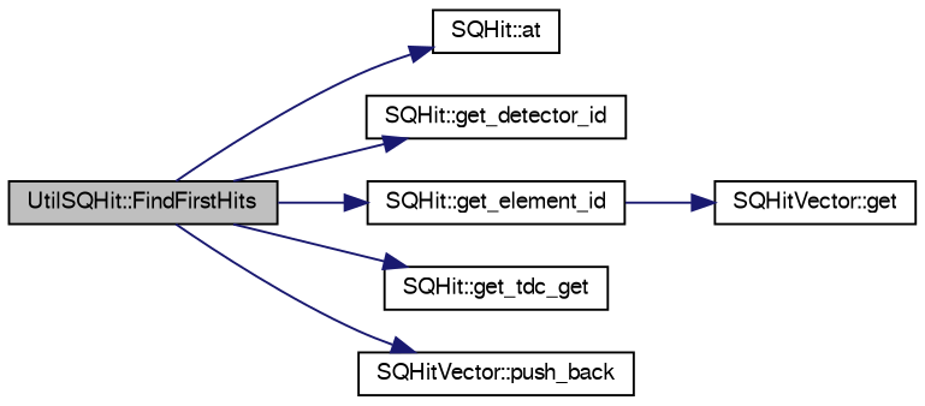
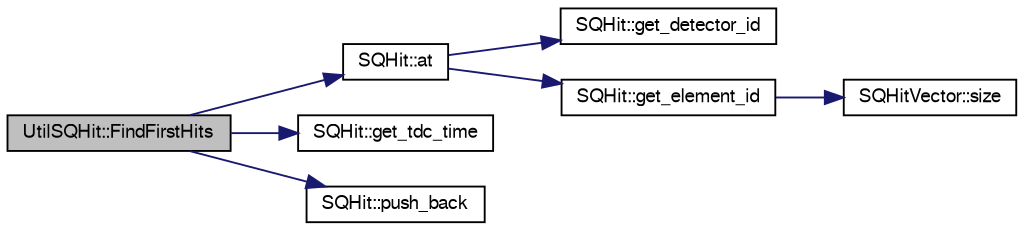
  digraph {
    rankdir=LR
    node [color=black fontname=FreeSans fontsize=10 shape=record]
    edge [color=midnightblue fontname=FreeSans fontsize=10 labelfontname=FreeSans labelfontsize=10 style=solid]
    n1 [fillcolor=grey75 fontcolor=black height=0.2 label="UtilSQHit::FindFirstHits" style=filled width=0.4]
    n2 [height=0.2 label="SQHit::at" width=0.4]
    n3 [height=0.2 label="SQHit::get_detector_id" width=0.4]
    n4 [height=0.2 label="SQHit::get_element_id" width=0.4]
-   n5 [height=0.2 label="SQHit::get_tdc_get" width=0.4]
-   n6 [height=0.2 label="SQHitVector::push_back" width=0.4]
-   n7 [height=0.2 label="SQHitVector::get" width=0.4]
+   n5 [height=0.2 label="SQHit::get_tdc_time" width=0.4]
+   n6 [height=0.2 label="SQHit::push_back" width=0.4]
+   n7 [height=0.2 label="SQHitVector::size" width=0.4]
    n1 -> n2
-   n1 -> n3
-   n1 -> n4
+   n2 -> n3
+   n2 -> n4
    n1 -> n5
    n1 -> n6
    n4 -> n7
  }
